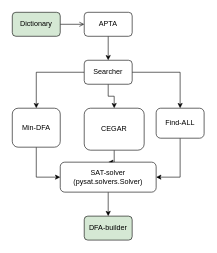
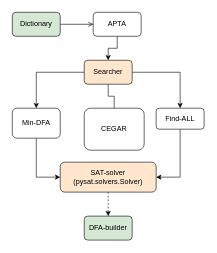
  <mxCell id="0" />
  <mxCell id="1" parent="0" />
  <mxCell id="2" style="edgeStyle=orthogonalEdgeStyle;rounded=0;orthogonalLoop=1;jettySize=auto;html=1;entryX=0;entryY=0.5;entryDx=0;entryDy=0;startArrow=none;startFill=0;endArrow=open;" parent="1" source="3" target="5" edge="1"><mxGeometry relative="1" as="geometry" /></mxCell>
  <mxCell id="3" value="Dictionary" style="rounded=1;whiteSpace=wrap;html=1;fillColor=#d5e8d4;" parent="1" vertex="1"><mxGeometry x="20" y="20" width="80" height="40" as="geometry" /></mxCell>
  <mxCell id="4" style="edgeStyle=orthogonalEdgeStyle;rounded=0;orthogonalLoop=1;jettySize=auto;html=1;startArrow=none;startFill=0;entryX=0.5;entryY=0;entryDx=0;entryDy=0;" parent="1" source="5" target="9" edge="1"><mxGeometry relative="1" as="geometry"><mxPoint x="180" y="90" as="targetPoint" /></mxGeometry></mxCell>
- <mxCell id="5" value="APTA" style="rounded=1;whiteSpace=wrap;html=1;" parent="1" vertex="1"><mxGeometry x="140" y="20" width="80" height="40" as="geometry" /></mxCell>
- <mxCell id="6" style="edgeStyle=orthogonalEdgeStyle;rounded=0;orthogonalLoop=1;jettySize=auto;html=1;entryX=0.5;entryY=0;entryDx=0;entryDy=0;startArrow=none;startFill=0;" parent="1" source="9" target="11" edge="1"><mxGeometry relative="1" as="geometry" /></mxCell>
+ <mxCell id="5" value="APTA" style="rounded=1;whiteSpace=wrap;html=1;" parent="1" vertex="1"><mxGeometry x="155" y="20" width="80" height="40" as="geometry" /></mxCell>
+ <mxCell id="6" style="edgeStyle=orthogonalEdgeStyle;rounded=0;orthogonalLoop=1;jettySize=auto;html=1;entryX=0.5;entryY=0;entryDx=0;entryDy=0;startArrow=none;startFill=0;endArrow=none;" parent="1" source="9" target="11" edge="1"><mxGeometry relative="1" as="geometry" /></mxCell>
  <mxCell id="7" style="edgeStyle=orthogonalEdgeStyle;rounded=0;orthogonalLoop=1;jettySize=auto;html=1;entryX=0.5;entryY=0;entryDx=0;entryDy=0;startArrow=none;startFill=0;" parent="1" source="9" target="13" edge="1"><mxGeometry relative="1" as="geometry" /></mxCell>
  <mxCell id="8" style="edgeStyle=orthogonalEdgeStyle;rounded=0;orthogonalLoop=1;jettySize=auto;html=1;entryX=0.5;entryY=0;entryDx=0;entryDy=0;startArrow=none;startFill=0;" parent="1" source="9" target="15" edge="1"><mxGeometry relative="1" as="geometry" /></mxCell>
- <mxCell id="9" value="Searcher" style="rounded=1;whiteSpace=wrap;html=1;" parent="1" vertex="1"><mxGeometry x="140" y="100" width="80" height="40" as="geometry" /></mxCell>
- <mxCell id="10" style="edgeStyle=orthogonalEdgeStyle;rounded=0;orthogonalLoop=1;jettySize=auto;html=1;entryX=0.5;entryY=0;entryDx=0;entryDy=0;startArrow=none;startFill=0;" parent="1" source="11" target="18" edge="1"><mxGeometry relative="1" as="geometry" /></mxCell>
+ <mxCell id="9" value="Searcher" style="rounded=1;whiteSpace=wrap;html=1;fillColor=#ffe6cc;" parent="1" vertex="1"><mxGeometry x="140" y="100" width="80" height="40" as="geometry" /></mxCell>
  <mxCell id="11" value="CEGAR" style="rounded=1;whiteSpace=wrap;html=1;" parent="1" vertex="1"><mxGeometry x="140" y="180" width="100" height="70" as="geometry" /></mxCell>
  <mxCell id="12" style="edgeStyle=orthogonalEdgeStyle;rounded=0;orthogonalLoop=1;jettySize=auto;html=1;entryX=0;entryY=0.5;entryDx=0;entryDy=0;startArrow=none;startFill=0;exitX=0.5;exitY=1;exitDx=0;exitDy=0;" parent="1" source="13" target="18" edge="1"><mxGeometry relative="1" as="geometry" /></mxCell>
- <mxCell id="13" value="Min-DFA" style="rounded=1;whiteSpace=wrap;html=1;" parent="1" vertex="1"><mxGeometry x="20" y="180" width="80" height="65" as="geometry" /></mxCell>
+ <mxCell id="13" value="Min-DFA" style="rounded=1;whiteSpace=wrap;html=1;" parent="1" vertex="1"><mxGeometry x="20" y="180" width="80" height="50" as="geometry" /></mxCell>
  <mxCell id="14" style="edgeStyle=orthogonalEdgeStyle;rounded=0;orthogonalLoop=1;jettySize=auto;html=1;entryX=1;entryY=0.5;entryDx=0;entryDy=0;startArrow=none;startFill=0;exitX=0.5;exitY=1;exitDx=0;exitDy=0;" parent="1" source="15" target="18" edge="1"><mxGeometry relative="1" as="geometry" /></mxCell>
- <mxCell id="15" value="Find-ALL" style="rounded=1;whiteSpace=wrap;html=1;" parent="1" vertex="1"><mxGeometry x="260" y="180" width="80" height="50" as="geometry" /></mxCell>
+ <mxCell id="15" value="Find-ALL" style="rounded=1;whiteSpace=wrap;html=1;" parent="1" vertex="1"><mxGeometry x="260" y="180" width="80" height="35" as="geometry" /></mxCell>
  <mxCell id="16" value="DFA-builder" style="rounded=1;whiteSpace=wrap;html=1;fillColor=#d5e8d4;" parent="1" vertex="1"><mxGeometry x="140" y="360" width="80" height="40" as="geometry" /></mxCell>
- <mxCell id="17" style="edgeStyle=orthogonalEdgeStyle;rounded=0;orthogonalLoop=1;jettySize=auto;html=1;entryX=0.5;entryY=0;entryDx=0;entryDy=0;startArrow=none;startFill=0;" parent="1" source="18" target="16" edge="1"><mxGeometry relative="1" as="geometry" /></mxCell>
- <mxCell id="18" value="SAT-solver&lt;br&gt;(pysat.solvers.Solver)" style="rounded=1;whiteSpace=wrap;html=1;" parent="1" vertex="1"><mxGeometry x="100" y="270" width="160" height="50" as="geometry" /></mxCell>
+ <mxCell id="17" style="edgeStyle=orthogonalEdgeStyle;rounded=0;orthogonalLoop=1;jettySize=auto;html=1;entryX=0.5;entryY=0;entryDx=0;entryDy=0;startArrow=none;startFill=0;dashed=1;" parent="1" source="18" target="16" edge="1"><mxGeometry relative="1" as="geometry" /></mxCell>
+ <mxCell id="18" value="SAT-solver&lt;br&gt;(pysat.solvers.Solver)" style="rounded=1;whiteSpace=wrap;html=1;fillColor=#ffe6cc;" parent="1" vertex="1"><mxGeometry x="100" y="270" width="160" height="50" as="geometry" /></mxCell>
